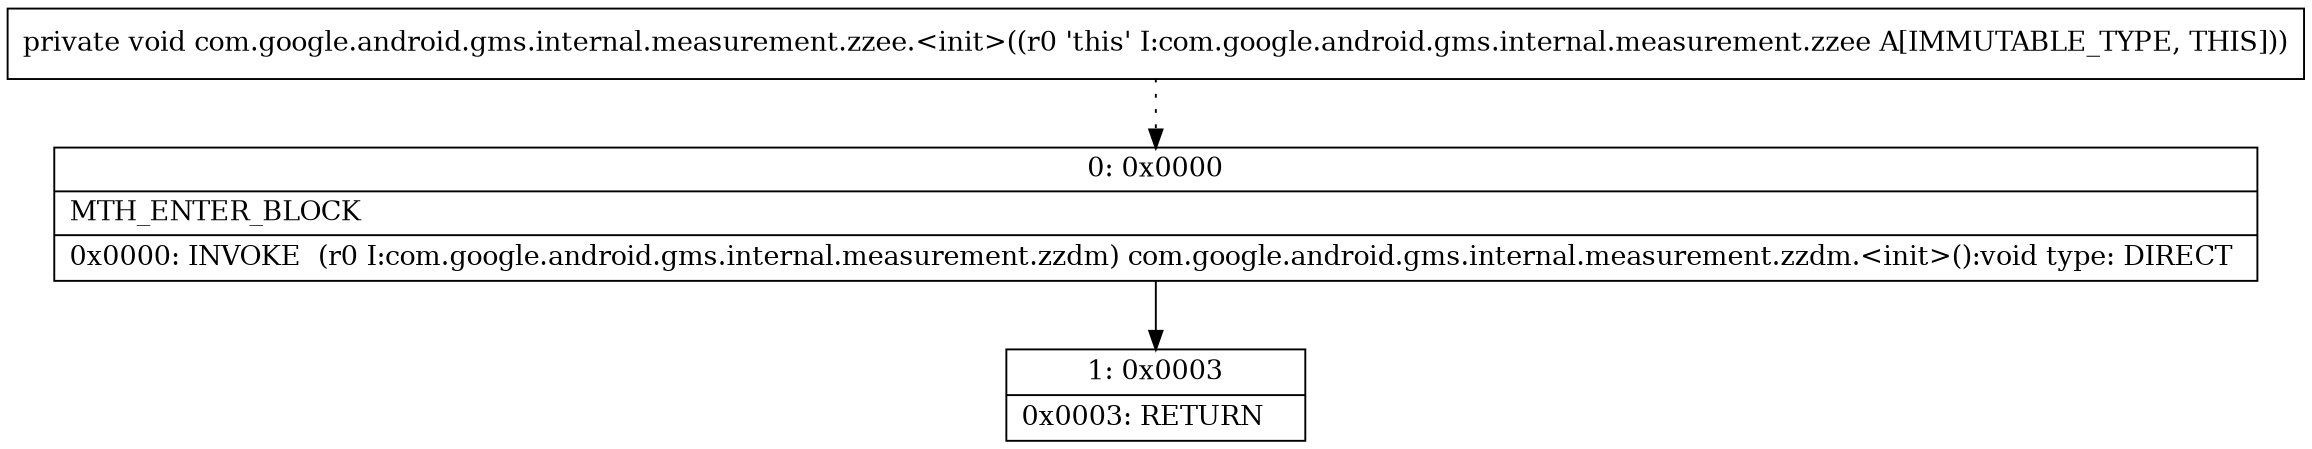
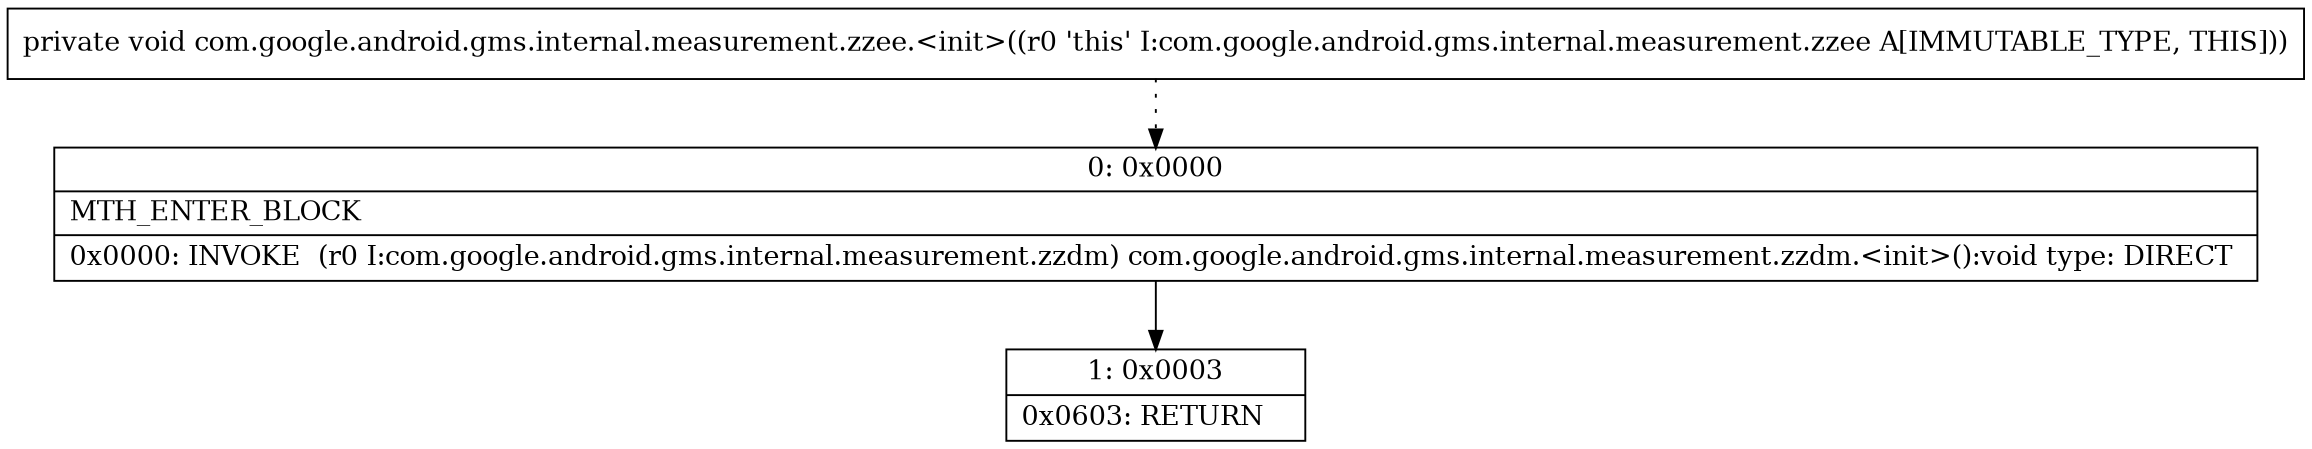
  digraph {
    node [shape=record style=filled fillcolor=white]
    n1 [label="{0\:\ 0x0000|MTH_ENTER_BLOCK\l|0x0000: INVOKE  (r0 I:com.google.android.gms.internal.measurement.zzdm) com.google.android.gms.internal.measurement.zzdm.\<init\>():void type: DIRECT \l}"]
-   n2 [label="{1\:\ 0x0003|0x0003: RETURN   \l}"]
+   n2 [label="{1\:\ 0x0003|0x0603: RETURN   \l}"]
    n3 [label="{private void com.google.android.gms.internal.measurement.zzee.\<init\>((r0 'this' I:com.google.android.gms.internal.measurement.zzee A[IMMUTABLE_TYPE, THIS])) }"]
    n1 -> n2 [style=solid]
    n3 -> n1 [style=dotted]
  }
